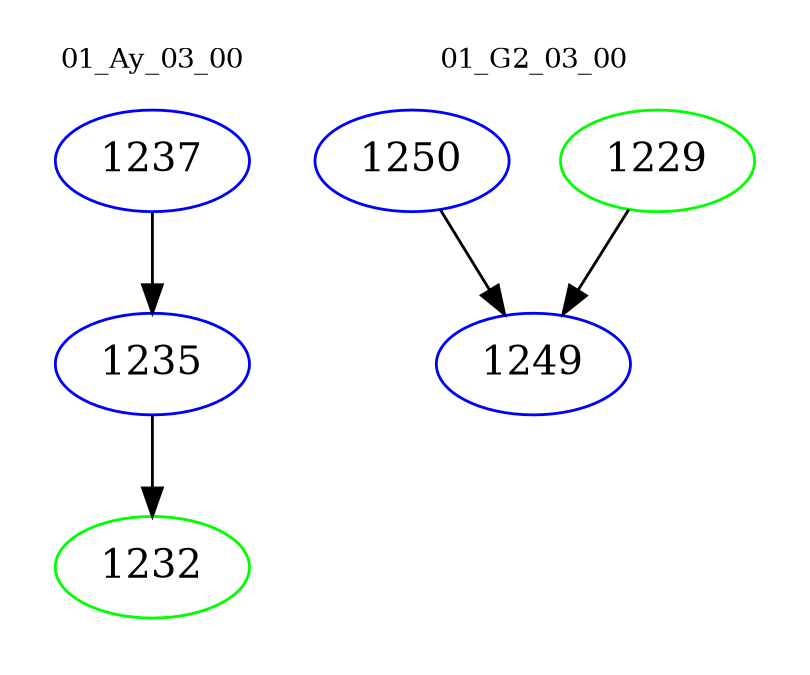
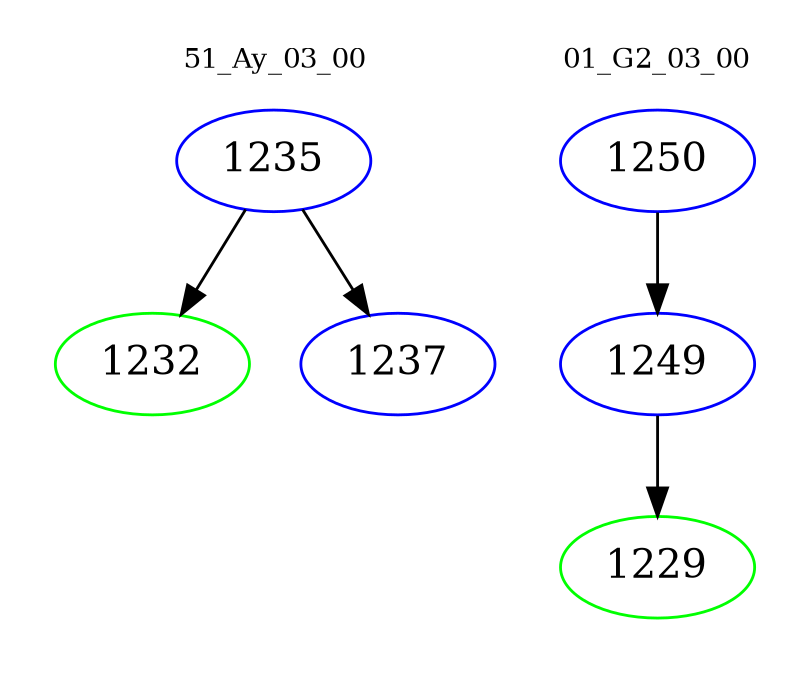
  digraph {
    node [color=blue]
    edge [color=black]
    n1 [color=green label=1232]
    n2 [label=1235]
    n3 [label=1237]
    n4 [color=green label=1229]
    n5 [label=1249]
    n6 [label=1250]
    subgraph cluster_1 {
      color=white
      fontsize=10
-     label="01_Ay_03_00"
+     label="51_Ay_03_00"
      n1
      n2
      n3
    }
    subgraph cluster_2 {
      color=white
      fontsize=10
      label="01_G2_03_00"
      n4
      n5
      n6
    }
    n2 -> n1
-   n3 -> n2
-   n4 -> n5
+   n2 -> n3
+   n5 -> n4
    n6 -> n5
  }
